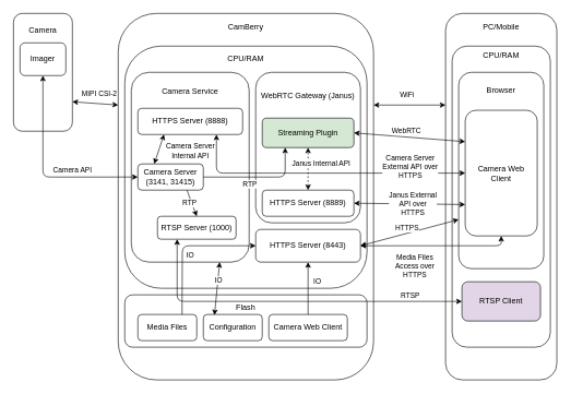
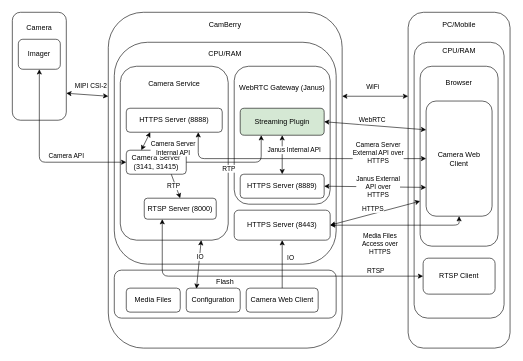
  <mxCell id="0" />
  <mxCell id="1" parent="0" />
  <mxCell id="2" value="PC/Mobile&lt;br&gt;&lt;br&gt;&lt;br&gt;&lt;br&gt;&lt;br&gt;&lt;br&gt;&lt;br&gt;&lt;br&gt;&lt;br&gt;&lt;br&gt;&lt;br&gt;&lt;br&gt;&lt;br&gt;&lt;br&gt;&lt;br&gt;&lt;br&gt;&lt;br&gt;&lt;br&gt;&lt;br&gt;&lt;br&gt;&lt;br&gt;&lt;br&gt;&lt;br&gt;&lt;br&gt;&lt;br&gt;&lt;br&gt;&lt;br&gt;&lt;br&gt;&lt;br&gt;&lt;br&gt;&lt;br&gt;&lt;br&gt;&lt;br&gt;&lt;br&gt;&lt;br&gt;&lt;br&gt;&lt;br&gt;" style="rounded=1;whiteSpace=wrap;html=1;" parent="1" vertex="1"><mxGeometry x="680" y="20" width="170" height="560" as="geometry" /></mxCell>
  <mxCell id="3" value="CPU/RAM&lt;br&gt;&lt;br&gt;&lt;br&gt;&lt;br&gt;&lt;br&gt;&lt;br&gt;&lt;br&gt;&lt;br&gt;&lt;br&gt;&lt;br&gt;&lt;br&gt;&lt;br&gt;&lt;br&gt;&lt;br&gt;&lt;br&gt;&lt;br&gt;&lt;br&gt;&lt;br&gt;&lt;br&gt;&lt;br&gt;&lt;br&gt;&lt;br&gt;&lt;br&gt;&lt;br&gt;&lt;br&gt;&lt;br&gt;&lt;br&gt;&lt;br&gt;&lt;br&gt;&lt;br&gt;&lt;br&gt;" style="rounded=1;whiteSpace=wrap;html=1;" parent="1" vertex="1"><mxGeometry x="690" y="70" width="150" height="460" as="geometry" /></mxCell>
  <mxCell id="4" value="CamBerry&lt;br&gt;&lt;br&gt;&lt;br&gt;&lt;br&gt;RAM&lt;br&gt;&lt;br&gt;&lt;br&gt;&lt;br&gt;&lt;br&gt;&lt;br&gt;&lt;br&gt;&lt;br&gt;&lt;br&gt;&lt;br&gt;&lt;br&gt;&lt;br&gt;&lt;br&gt;&lt;br&gt;&lt;br&gt;&lt;br&gt;&lt;br&gt;&lt;br&gt;&lt;br&gt;&lt;br&gt;&lt;br&gt;&lt;br&gt;&lt;br&gt;&lt;br&gt;&lt;br&gt;&lt;br&gt;&lt;br&gt;&lt;br&gt;&lt;br&gt;&lt;br&gt;&lt;br&gt;&lt;br&gt;&lt;br&gt;" style="rounded=1;whiteSpace=wrap;html=1;" parent="1" vertex="1"><mxGeometry x="180" y="20" width="390" height="560" as="geometry" /></mxCell>
  <mxCell id="5" value="CPU/RAM&lt;br&gt;&lt;br&gt;&lt;br&gt;&lt;br&gt;&lt;br&gt;&lt;br&gt;&lt;br&gt;&lt;br&gt;&lt;br&gt;&lt;br&gt;&lt;br&gt;&lt;br&gt;&lt;br&gt;&lt;br&gt;&lt;br&gt;&lt;br&gt;&lt;br&gt;&lt;br&gt;&lt;br&gt;&lt;br&gt;&lt;br&gt;&lt;br&gt;&lt;br&gt;&lt;br&gt;" style="rounded=1;whiteSpace=wrap;html=1;" parent="1" vertex="1"><mxGeometry x="190" y="70" width="370" height="370" as="geometry" /></mxCell>
  <mxCell id="6" value="WebRTC Gateway (Janus)&lt;br&gt;&lt;br&gt;&lt;br&gt;&lt;br&gt;&lt;br&gt;&lt;br&gt;&lt;br&gt;&lt;br&gt;&lt;br&gt;&lt;br&gt;&lt;br&gt;&lt;br&gt;" style="rounded=1;whiteSpace=wrap;html=1;" parent="1" vertex="1"><mxGeometry x="390" y="110" width="160" height="230" as="geometry" /></mxCell>
  <mxCell id="7" value="Browser&lt;br&gt;&lt;br&gt;&lt;br&gt;&lt;br&gt;&lt;br&gt;&lt;br&gt;&lt;br&gt;&lt;br&gt;&lt;br&gt;&lt;br&gt;&lt;br&gt;&lt;br&gt;&lt;br&gt;&lt;br&gt;&lt;br&gt;&lt;br&gt;&lt;br&gt;&lt;br&gt;" style="rounded=1;whiteSpace=wrap;html=1;" parent="1" vertex="1"><mxGeometry x="700" y="110" width="130" height="300" as="geometry" /></mxCell>
  <mxCell id="8" value="Camera Service&lt;br&gt;&lt;br&gt;&lt;br&gt;&lt;br&gt;&lt;br&gt;&lt;br&gt;&lt;br&gt;&lt;br&gt;&lt;br&gt;&lt;br&gt;&lt;br&gt;&lt;br&gt;&lt;br&gt;&lt;br&gt;&lt;br&gt;&lt;br&gt;&lt;br&gt;" style="rounded=1;whiteSpace=wrap;html=1;" parent="1" vertex="1"><mxGeometry x="200" y="110" width="180" height="290" as="geometry" /></mxCell>
  <mxCell id="9" value="Streaming Plugin" style="rounded=1;whiteSpace=wrap;html=1;fillColor=#d5e8d4;" parent="1" vertex="1"><mxGeometry x="400" y="180" width="140" height="45" as="geometry" /></mxCell>
- <mxCell id="10" value="RTSP Server (1000)" style="rounded=1;whiteSpace=wrap;html=1;" parent="1" vertex="1"><mxGeometry x="240" y="330" width="120" height="35" as="geometry" /></mxCell>
- <mxCell id="11" value="HTTPS Server (8888)" style="rounded=1;whiteSpace=wrap;html=1;" parent="1" vertex="1"><mxGeometry x="210" y="165" width="160" height="40" as="geometry" /></mxCell>
+ <mxCell id="10" value="RTSP Server (8000)" style="rounded=1;whiteSpace=wrap;html=1;" parent="1" vertex="1"><mxGeometry x="240" y="330" width="120" height="35" as="geometry" /></mxCell>
+ <mxCell id="11" value="HTTPS Server (8888)" style="rounded=1;whiteSpace=wrap;html=1;" parent="1" vertex="1"><mxGeometry x="210" y="180" width="160" height="40" as="geometry" /></mxCell>
  <mxCell id="12" value="Camera Server&lt;br&gt;(3141, 31415)" style="rounded=1;whiteSpace=wrap;html=1;" parent="1" vertex="1"><mxGeometry x="210" y="250" width="100" height="40" as="geometry" /></mxCell>
  <mxCell id="13" value="Camera&lt;br&gt;&lt;br&gt;&lt;br&gt;&lt;br&gt;&lt;br&gt;&lt;br&gt;&lt;br&gt;&lt;br&gt;&lt;br&gt;&lt;br&gt;" style="rounded=1;whiteSpace=wrap;html=1;" parent="1" vertex="1"><mxGeometry x="20" y="20" width="90" height="180" as="geometry" /></mxCell>
  <mxCell id="14" value="" style="endArrow=classic;startArrow=classic;html=1;exitX=1;exitY=0.75;exitDx=0;exitDy=0;entryX=0;entryY=0.25;entryDx=0;entryDy=0;" parent="1" source="13" target="4" edge="1"><mxGeometry width="50" height="50" relative="1" as="geometry"><mxPoint x="410" y="250" as="sourcePoint" /><mxPoint x="180" y="74" as="targetPoint" /></mxGeometry></mxCell>
  <mxCell id="15" value="MIPI CSI-2" style="edgeLabel;html=1;align=center;verticalAlign=middle;resizable=0;points=[];" parent="14" vertex="1" connectable="0"><mxGeometry x="0.412" relative="1" as="geometry"><mxPoint x="-9.17" y="-16.75" as="offset" /></mxGeometry></mxCell>
  <mxCell id="16" value="" style="endArrow=classic;startArrow=classic;html=1;entryX=0;entryY=0.25;entryDx=0;entryDy=0;exitX=1;exitY=0.25;exitDx=0;exitDy=0;" parent="1" source="4" target="2" edge="1"><mxGeometry width="50" height="50" relative="1" as="geometry"><mxPoint x="410" y="180" as="sourcePoint" /><mxPoint x="460" y="130" as="targetPoint" /></mxGeometry></mxCell>
  <mxCell id="17" value="WiFi&lt;br&gt;" style="edgeLabel;html=1;align=center;verticalAlign=middle;resizable=0;points=[];" parent="16" vertex="1" connectable="0"><mxGeometry x="0.244" y="-2" relative="1" as="geometry"><mxPoint x="-18" y="-18.66" as="offset" /></mxGeometry></mxCell>
  <mxCell id="18" value="" style="endArrow=classic;startArrow=classic;html=1;exitX=1;exitY=0.5;exitDx=0;exitDy=0;" parent="1" source="39" edge="1"><mxGeometry width="50" height="50" relative="1" as="geometry"><mxPoint x="410" y="260" as="sourcePoint" /><mxPoint x="700" y="335" as="targetPoint" /><Array as="points" /></mxGeometry></mxCell>
  <mxCell id="19" value="HTTPS" style="edgeLabel;html=1;align=center;verticalAlign=middle;resizable=0;points=[];" parent="18" vertex="1" connectable="0"><mxGeometry x="-0.179" y="-2" relative="1" as="geometry"><mxPoint x="7.65" y="-12.94" as="offset" /></mxGeometry></mxCell>
  <mxCell id="20" value="Flash&lt;br&gt;&lt;br&gt;&lt;br&gt;&lt;br&gt;" style="rounded=1;whiteSpace=wrap;html=1;" parent="1" vertex="1"><mxGeometry x="190" y="450" width="370" height="80" as="geometry" /></mxCell>
  <mxCell id="21" value="Camera Web Client" style="rounded=1;whiteSpace=wrap;html=1;" parent="1" vertex="1"><mxGeometry x="410" y="480" width="120" height="40" as="geometry" /></mxCell>
  <mxCell id="22" value="" style="endArrow=classic;startArrow=none;html=1;entryX=0.5;entryY=1;entryDx=0;entryDy=0;exitX=0.5;exitY=0;exitDx=0;exitDy=0;startFill=0;" parent="1" source="21" target="39" edge="1"><mxGeometry width="50" height="50" relative="1" as="geometry"><mxPoint x="380" y="330" as="sourcePoint" /><mxPoint x="430" y="280" as="targetPoint" /></mxGeometry></mxCell>
  <mxCell id="23" value="IO" style="edgeLabel;html=1;align=center;verticalAlign=middle;resizable=0;points=[];" parent="22" vertex="1" connectable="0"><mxGeometry x="0.447" y="-1" relative="1" as="geometry"><mxPoint x="12.7" y="7.55" as="offset" /></mxGeometry></mxCell>
  <mxCell id="24" value="Camera Web&lt;br&gt;Client" style="rounded=1;whiteSpace=wrap;html=1;" parent="1" vertex="1"><mxGeometry x="710" y="168" width="110" height="192" as="geometry" /></mxCell>
  <mxCell id="25" value="" style="endArrow=classic;startArrow=classic;html=1;entryX=0;entryY=0.5;entryDx=0;entryDy=0;exitX=0.75;exitY=1;exitDx=0;exitDy=0;" parent="1" source="11" target="24" edge="1"><mxGeometry width="50" height="50" relative="1" as="geometry"><mxPoint x="410" y="360" as="sourcePoint" /><mxPoint x="460" y="310" as="targetPoint" /><Array as="points"><mxPoint x="330" y="264" /></Array></mxGeometry></mxCell>
  <mxCell id="26" value="Camera Server&lt;br&gt;External API over&lt;br&gt;HTTPS" style="edgeLabel;html=1;align=center;verticalAlign=middle;resizable=0;points=[];" parent="25" vertex="1" connectable="0"><mxGeometry x="0.47" relative="1" as="geometry"><mxPoint x="31.62" y="-10.91" as="offset" /></mxGeometry></mxCell>
  <mxCell id="27" value="" style="endArrow=classic;startArrow=classic;html=1;entryX=0;entryY=0.25;entryDx=0;entryDy=0;exitX=1;exitY=0.5;exitDx=0;exitDy=0;" parent="1" source="9" target="24" edge="1"><mxGeometry width="50" height="50" relative="1" as="geometry"><mxPoint x="410" y="360" as="sourcePoint" /><mxPoint x="460" y="310" as="targetPoint" /></mxGeometry></mxCell>
  <mxCell id="28" value="WebRTC" style="edgeLabel;html=1;align=center;verticalAlign=middle;resizable=0;points=[];" parent="27" vertex="1" connectable="0"><mxGeometry x="0.21" y="-1" relative="1" as="geometry"><mxPoint x="-23" y="-12.59" as="offset" /></mxGeometry></mxCell>
  <mxCell id="29" value="Configuration" style="rounded=1;whiteSpace=wrap;html=1;" parent="1" vertex="1"><mxGeometry x="310" y="480" width="90" height="40" as="geometry" /></mxCell>
  <mxCell id="30" value="" style="endArrow=classic;startArrow=classic;html=1;entryX=0.75;entryY=1;entryDx=0;entryDy=0;exitX=0.189;exitY=0.025;exitDx=0;exitDy=0;exitPerimeter=0;" parent="1" source="29" target="8" edge="1"><mxGeometry width="50" height="50" relative="1" as="geometry"><mxPoint x="320" y="480" as="sourcePoint" /><mxPoint x="332" y="400" as="targetPoint" /></mxGeometry></mxCell>
  <mxCell id="31" value="IO" style="edgeLabel;html=1;align=center;verticalAlign=middle;resizable=0;points=[];" parent="30" vertex="1" connectable="0"><mxGeometry x="0.344" relative="1" as="geometry"><mxPoint y="1" as="offset" /></mxGeometry></mxCell>
  <mxCell id="32" value="Camera Server&lt;br&gt;Internal API" style="endArrow=classic;startArrow=classic;html=1;entryX=0.25;entryY=1;entryDx=0;entryDy=0;exitX=0.25;exitY=0;exitDx=0;exitDy=0;" parent="1" source="12" target="11" edge="1"><mxGeometry x="0.533" y="-46" width="50" height="50" relative="1" as="geometry"><mxPoint x="70" y="350" as="sourcePoint" /><mxPoint x="120" y="300" as="targetPoint" /><mxPoint as="offset" /></mxGeometry></mxCell>
- <mxCell id="33" value="RTSP Client" style="rounded=1;whiteSpace=wrap;html=1;fillColor=#e1d5e7;" parent="1" vertex="1"><mxGeometry x="705" y="430" width="120" height="60" as="geometry" /></mxCell>
+ <mxCell id="33" value="RTSP Client" style="rounded=1;whiteSpace=wrap;html=1;" parent="1" vertex="1"><mxGeometry x="705" y="430" width="120" height="60" as="geometry" /></mxCell>
  <mxCell id="34" value="" style="endArrow=classic;startArrow=classic;html=1;exitX=0.25;exitY=1;exitDx=0;exitDy=0;entryX=0;entryY=0.5;entryDx=0;entryDy=0;" parent="1" source="10" target="33" edge="1"><mxGeometry width="50" height="50" relative="1" as="geometry"><mxPoint x="410" y="270" as="sourcePoint" /><mxPoint x="460" y="220" as="targetPoint" /><Array as="points"><mxPoint x="270" y="460" /></Array></mxGeometry></mxCell>
  <mxCell id="35" value="RTSP" style="edgeLabel;html=1;align=center;verticalAlign=middle;resizable=0;points=[];" parent="34" vertex="1" connectable="0"><mxGeometry x="0.534" relative="1" as="geometry"><mxPoint x="43" y="-10" as="offset" /></mxGeometry></mxCell>
  <mxCell id="36" value="RTP" style="endArrow=none;startArrow=classic;html=1;exitX=0.5;exitY=0;exitDx=0;exitDy=0;entryX=0.75;entryY=1;entryDx=0;entryDy=0;startFill=1;endFill=0;" parent="1" source="10" target="12" edge="1"><mxGeometry x="0.015" y="2" width="50" height="50" relative="1" as="geometry"><mxPoint x="380" y="240" as="sourcePoint" /><mxPoint x="430" y="190" as="targetPoint" /><mxPoint x="-1" as="offset" /></mxGeometry></mxCell>
  <mxCell id="37" value="" style="endArrow=classic;html=1;exitX=1;exitY=0.5;exitDx=0;exitDy=0;entryX=0.25;entryY=1;entryDx=0;entryDy=0;" parent="1" source="12" target="9" edge="1"><mxGeometry width="50" height="50" relative="1" as="geometry"><mxPoint x="320" y="270" as="sourcePoint" /><mxPoint x="445" y="240" as="targetPoint" /><Array as="points"><mxPoint x="435" y="270" /></Array></mxGeometry></mxCell>
  <mxCell id="38" value="RTP" style="edgeLabel;html=1;align=center;verticalAlign=middle;resizable=0;points=[];" parent="37" vertex="1" connectable="0"><mxGeometry x="0.357" y="-2" relative="1" as="geometry"><mxPoint x="-45" y="8" as="offset" /></mxGeometry></mxCell>
  <mxCell id="39" value="HTTPS Server (8443)" style="rounded=1;whiteSpace=wrap;html=1;" parent="1" vertex="1"><mxGeometry x="390" y="350" width="160" height="50" as="geometry" /></mxCell>
  <mxCell id="40" value="HTTPS Server (8889)" style="rounded=1;whiteSpace=wrap;html=1;" parent="1" vertex="1"><mxGeometry x="400" y="290" width="140" height="40" as="geometry" /></mxCell>
  <mxCell id="41" value="" style="endArrow=classic;startArrow=classic;html=1;exitX=1;exitY=0.5;exitDx=0;exitDy=0;entryX=0;entryY=0.75;entryDx=0;entryDy=0;" parent="1" source="40" target="24" edge="1"><mxGeometry width="50" height="50" relative="1" as="geometry"><mxPoint x="410" y="240" as="sourcePoint" /><mxPoint x="460" y="190" as="targetPoint" /></mxGeometry></mxCell>
  <mxCell id="42" value="Janus External&lt;br&gt;API over&lt;br&gt;HTTPS" style="edgeLabel;html=1;align=center;verticalAlign=middle;resizable=0;points=[];" parent="41" vertex="1" connectable="0"><mxGeometry x="0.136" y="-2" relative="1" as="geometry"><mxPoint x="-6.97" y="-3.14" as="offset" /></mxGeometry></mxCell>
- <mxCell id="43" value="Janus Internal API" style="endArrow=classic;startArrow=classic;html=1;entryX=0.5;entryY=1;entryDx=0;entryDy=0;exitX=0.5;exitY=0;exitDx=0;exitDy=0;dashed=1;" parent="1" source="40" target="9" edge="1"><mxGeometry x="0.231" y="-20" width="50" height="50" relative="1" as="geometry"><mxPoint x="380" y="240" as="sourcePoint" /><mxPoint x="430" y="190" as="targetPoint" /><mxPoint as="offset" /></mxGeometry></mxCell>
+ <mxCell id="43" value="Janus Internal API" style="endArrow=classic;startArrow=classic;html=1;entryX=0.5;entryY=1;entryDx=0;entryDy=0;exitX=0.5;exitY=0;exitDx=0;exitDy=0;" parent="1" source="40" target="9" edge="1"><mxGeometry x="0.231" y="-20" width="50" height="50" relative="1" as="geometry"><mxPoint x="380" y="240" as="sourcePoint" /><mxPoint x="430" y="190" as="targetPoint" /><mxPoint as="offset" /></mxGeometry></mxCell>
  <mxCell id="44" value="Imager" style="rounded=1;whiteSpace=wrap;html=1;" parent="1" vertex="1"><mxGeometry x="30" y="65" width="70" height="50" as="geometry" /></mxCell>
  <mxCell id="45" value="Camera API" style="endArrow=classic;startArrow=classic;html=1;exitX=0.5;exitY=1;exitDx=0;exitDy=0;entryX=0;entryY=0.5;entryDx=0;entryDy=0;" parent="1" source="44" target="12" edge="1"><mxGeometry x="0.333" y="10" width="50" height="50" relative="1" as="geometry"><mxPoint x="130" y="270" as="sourcePoint" /><mxPoint x="180" y="220" as="targetPoint" /><Array as="points"><mxPoint x="65" y="270" /></Array><mxPoint as="offset" /></mxGeometry></mxCell>
  <mxCell id="46" value="Media Files" style="rounded=1;whiteSpace=wrap;html=1;" parent="1" vertex="1"><mxGeometry x="210" y="480" width="90" height="40" as="geometry" /></mxCell>
- <mxCell id="47" value="IO" style="endArrow=classic;html=1;exitX=0.75;exitY=0;exitDx=0;exitDy=0;entryX=0;entryY=0.5;entryDx=0;entryDy=0;" parent="1" source="46" target="39" edge="1"><mxGeometry x="-0.17" y="-12" width="50" height="50" relative="1" as="geometry"><mxPoint x="410" y="330" as="sourcePoint" /><mxPoint x="460" y="280" as="targetPoint" /><Array as="points"><mxPoint x="278" y="375" /></Array><mxPoint as="offset" /></mxGeometry></mxCell>
  <mxCell id="48" value="Media Files&lt;br&gt;Access over&lt;br&gt;HTTPS" style="endArrow=classic;startArrow=classic;html=1;entryX=0.5;entryY=1;entryDx=0;entryDy=0;exitX=1;exitY=0.5;exitDx=0;exitDy=0;" parent="1" source="39" target="24" edge="1"><mxGeometry x="-0.276" y="-31" width="50" height="50" relative="1" as="geometry"><mxPoint x="410" y="330" as="sourcePoint" /><mxPoint x="460" y="280" as="targetPoint" /><Array as="points"><mxPoint x="765" y="375" /></Array><mxPoint as="offset" /></mxGeometry></mxCell>
